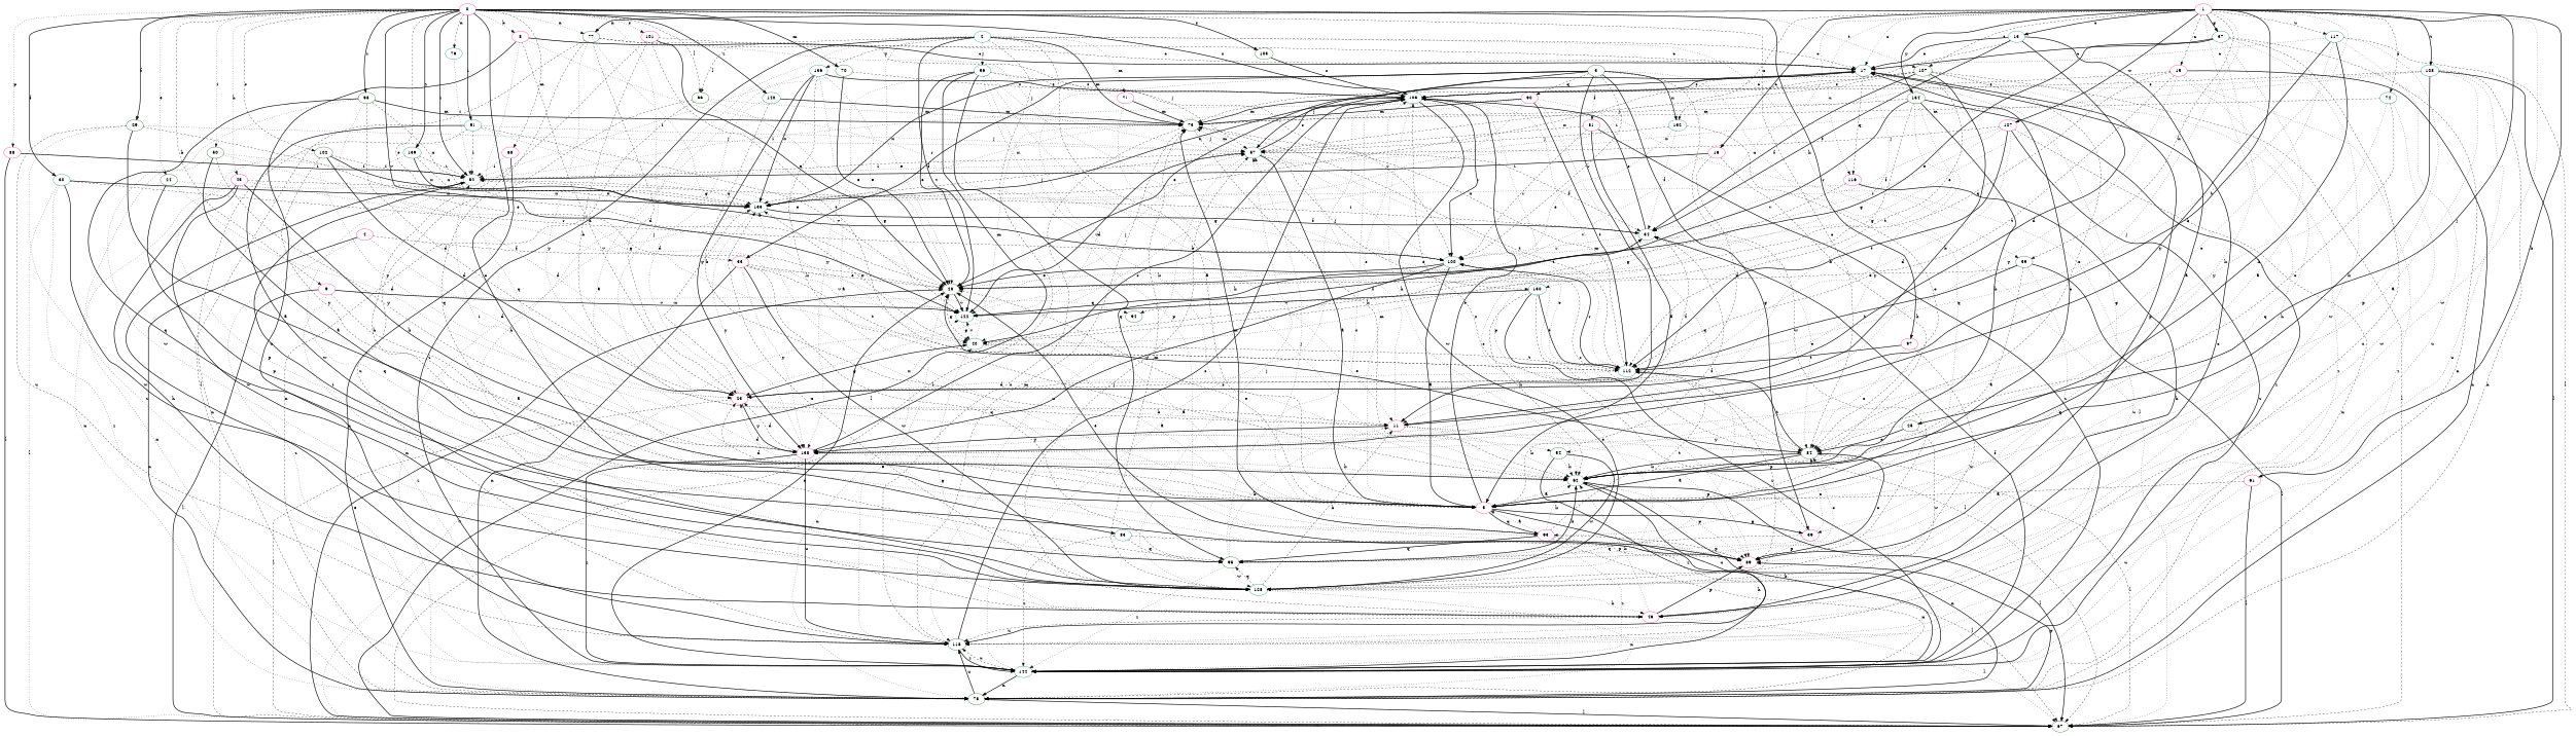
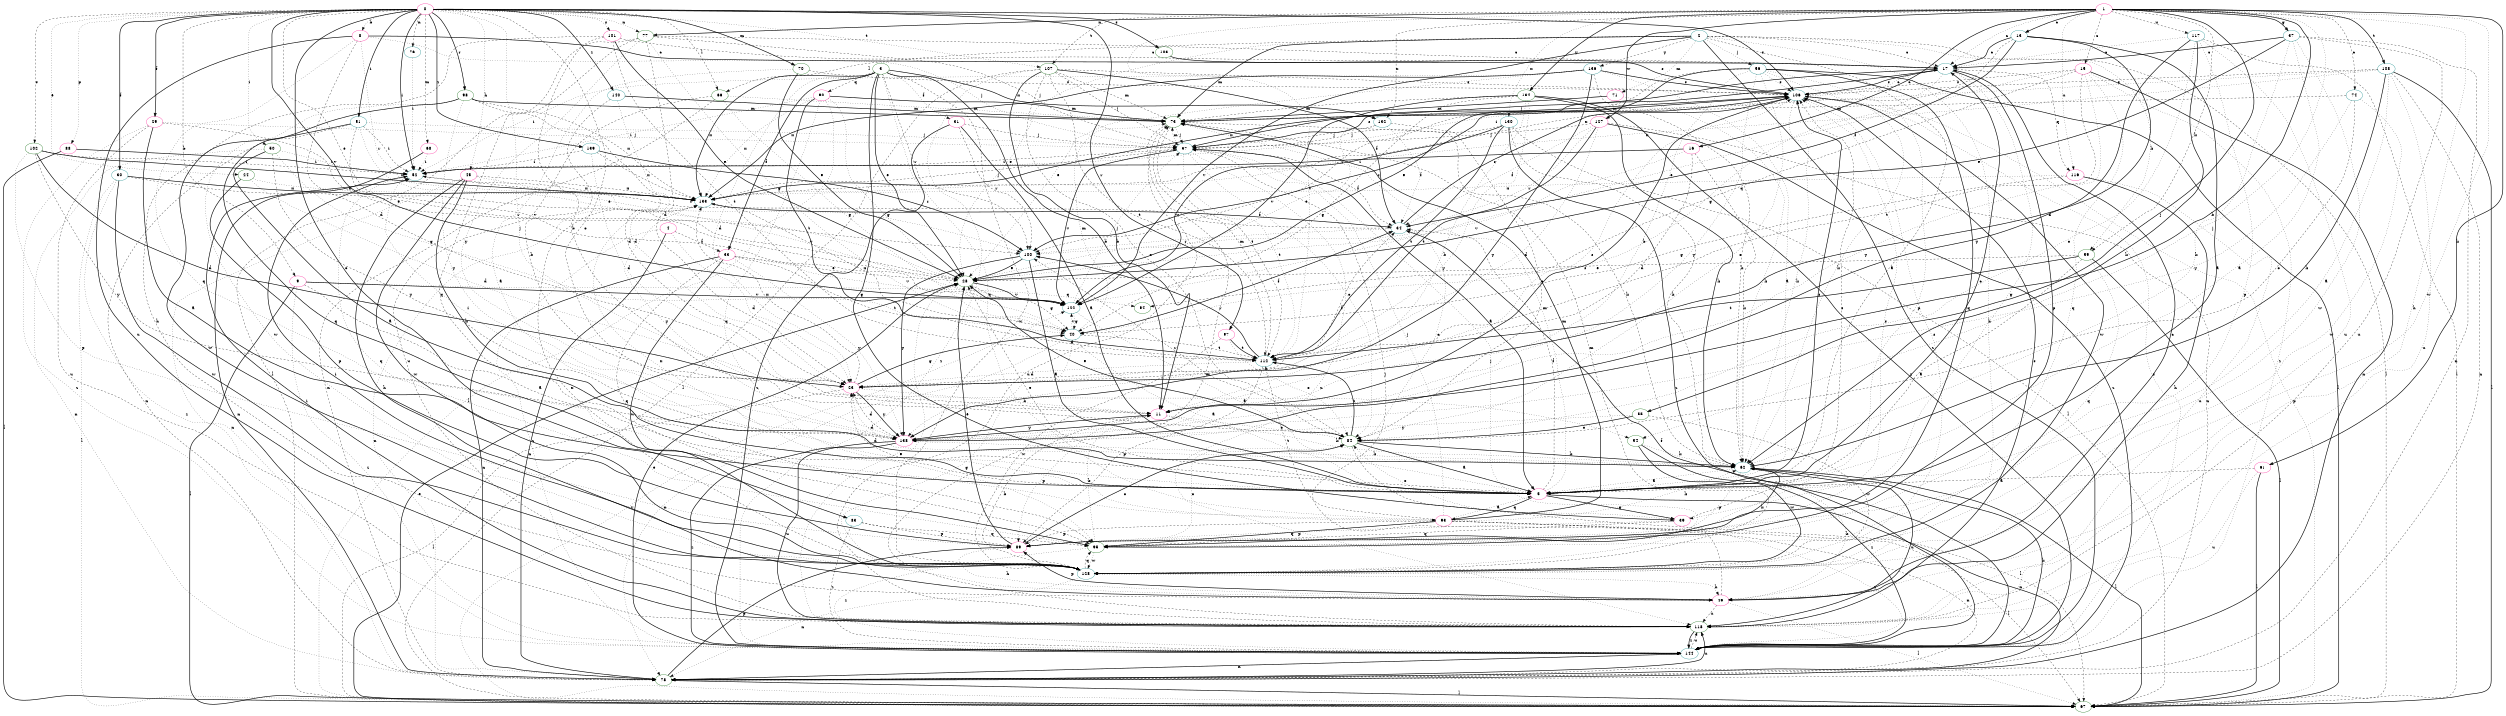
  strict digraph {
    node [color=teal]
    edge [style=dotted]
    0 [color=deeppink]
    8 [color=deeppink]
    9 [color=deeppink]
    24 [color=darkgreen]
    28 [color=darkgreen]
-   29 [color=darkgreen]
+   29 [color=deeppink]
    30
    45 [color=deeppink]
    50 [color=darkgreen]
    51
    52
    54 [color=darkgreen]
    66 [color=darkgreen]
    68 [color=deeppink]
    70 [color=darkgreen]
    76
    77 [color=darkgreen]
    83
    84 [color=darkgreen]
    88 [color=deeppink]
    97 [color=deeppink]
    98 [color=darkgreen]
    101 [color=deeppink]
    102 [color=darkgreen]
    103 [color=darkgreen]
    106
    107 [color=darkgreen]
    122
    139
    140
    17
    23 [color=deeppink]
    93 [color=deeppink]
    100
    57
    118 [color=darkgreen]
    5 [color=deeppink]
    67 [color=darkgreen]
    144
    94 [color=darkgreen]
    133
    89 [color=deeppink]
    40
    128
    46 [color=deeppink]
    78 [color=darkgreen]
    62
    138 [color=deeppink]
    95 [color=darkgreen]
    73 [color=darkgreen]
    112
    11 [color=deeppink]
    34
    1 [color=deeppink]
    13
    n56 [label=74]
    15 [color=deeppink]
    16 [color=deeppink]
    37
-   55 [color=darkgreen label=25]
+   55 [color=darkgreen]
    59 [color=darkgreen]
    108
    116 [color=deeppink]
    117
    127 [color=deeppink]
    130
    132
    134 [color=darkgreen]
    61 [color=deeppink]
    39 [color=deeppink]
    2
    56
    71 [color=deeppink]
    136
    3 [color=darkgreen]
    31 [color=deeppink]
    33 [color=deeppink]
    90 [color=deeppink]
    4 [color=deeppink]
    0 -> 8 [label=b]
    0 -> 9 [label=b style=dashed]
    0 -> 24 [label=e]
    0 -> 28 [label=e style=dashed]
    0 -> 29 [label=f style=bold]
    0 -> 30 [label=f style=bold]
    0 -> 45 [label=h]
    0 -> 50 [label=i]
    0 -> 51 [label=i style=bold]
    0 -> 52 [label=i style=bold]
    0 -> 54 [label=j]
    0 -> 66 [label=l style=dashed]
    0 -> 68 [label=m style=dashed]
    0 -> 70 [label=m style=bold]
    0 -> 76 [label=n style=dashed]
    0 -> 77 [label=n]
    0 -> 83 [label=o style=bold]
    0 -> 84 [label=o style=dashed]
    0 -> 88 [label=p]
    0 -> 97 [label=r style=bold]
    0 -> 98 [label=r style=bold]
    0 -> 101 [label=s]
    0 -> 102 [label=s style=dashed]
    0 -> 103 [label=s style=bold]
    0 -> 106 [label=s style=bold]
    0 -> 107 [label=t]
    0 -> 122 [label=v style=bold]
    0 -> 139 [label=z style=bold]
    0 -> 140 [label=z style=bold]
    8 -> 17 [label=c style=bold]
    8 -> 23 [label=d style=dashed]
    8 -> 93 [label=q]
    8 -> 100 [label=r]
    8 -> 57 [label=j]
    8 -> 118 [label=u style=bold]
    9 -> 122 [label=v style=bold]
    9 -> 5 [label=a style=dashed]
    9 -> 67 [label=l style=bold]
    9 -> 144 [label=z]
    9 -> 94 [label=q]
    24 -> 23 [label=d]
    24 -> 133 [label=x]
    24 -> 89 [label=p style=bold]
    28 -> 122 [label=v style=bold]
    28 -> 40 [label=g style=dashed]
    29 -> 28 [label=e style=dashed]
    29 -> 57 [label=j]
    29 -> 118 [label=u style=dashed]
    29 -> 5 [label=a style=bold]
    29 -> 144 [label=z]
    30 -> 100 [label=r style=dashed]
    30 -> 67 [label=l]
    30 -> 144 [label=z]
    30 -> 133 [label=x style=bold]
    30 -> 128 [label=w style=bold]
    45 -> 122 [label=v]
    45 -> 133 [label=x style=dashed]
    45 -> 128 [label=w style=bold]
    45 -> 46 [label=h style=bold]
    45 -> 78 [label=n]
    45 -> 62 [label=k style=bold]
    50 -> 52 [label=i]
    50 -> 5 [label=a style=bold]
    50 -> 40 [label=g]
    50 -> 78 [label=n]
    50 -> 138 [label=y style=dashed]
    51 -> 28 [label=e]
    51 -> 52 [label=i style=dashed]
    51 -> 122 [label=v style=dashed]
    51 -> 57 [label=j]
    51 -> 128 [label=w style=bold]
    51 -> 78 [label=n style=dashed]
    52 -> 133 [label=x style=dashed]
    52 -> 95 [label=q]
    54 -> 144 [label=z style=bold]
    54 -> 128 [label=w style=bold]
    54 -> 62 [label=k]
    66 -> 118 [label=u style=dashed]
    66 -> 40 [label=g]
    66 -> 78 [label=n style=dashed]
    66 -> 73 [label=m]
    68 -> 52 [label=i]
    68 -> 78 [label=n style=bold]
    70 -> 28 [label=e style=bold]
    70 -> 106 [label=s style=dashed]
    70 -> 5 [label=a]
    76 -> 52 [label=i]
    77 -> 17 [label=c style=dashed]
    77 -> 23 [label=d style=dashed]
    77 -> 57 [label=j style=dashed]
    77 -> 67 [label=l style=dashed]
    77 -> 40 [label=g]
    77 -> 138 [label=y]
    77 -> 95 [label=q style=dashed]
    83 -> 144 [label=z style=dashed]
    83 -> 89 [label=p style=dashed]
    83 -> 95 [label=q style=dashed]
    84 -> 28 [label=e style=bold]
    84 -> 100 [label=r style=dashed]
    84 -> 5 [label=a style=bold]
    84 -> 67 [label=l style=dashed]
    84 -> 62 [label=k style=bold]
    84 -> 112 [label=t style=bold]
    88 -> 52 [label=i style=bold]
    88 -> 67 [label=l style=bold]
    97 -> 84 [label=o]
    97 -> 128 [label=w style=dashed]
    97 -> 112 [label=t style=bold]
    98 -> 23 [label=d style=dashed]
    98 -> 133 [label=x style=dashed]
    98 -> 128 [label=w]
    98 -> 138 [label=y]
    98 -> 95 [label=q style=bold]
    98 -> 73 [label=m style=bold]
    101 -> 28 [label=e style=bold]
    101 -> 17 [label=c style=dashed]
    101 -> 46 [label=h style=dashed]
    101 -> 112 [label=t style=dashed]
    101 -> 11 [label=b style=dashed]
    102 -> 52 [label=i style=dashed]
    102 -> 23 [label=d style=bold]
    102 -> 133 [label=x style=bold]
    102 -> 89 [label=p]
    102 -> 138 [label=y style=dashed]
    103 -> 106 [label=s style=bold]
    106 -> 17 [label=c]
    106 -> 100 [label=r style=bold]
-   106 -> 89 [label=p]
+   106 -> 67 [label=p]
    106 -> 128 [label=w style=bold]
    106 -> 62 [label=k]
    106 -> 73 [label=m style=bold]
    107 -> 84 [label=o style=dashed]
    107 -> 106 [label=s style=dashed]
    107 -> 57 [label=j style=dashed]
    107 -> 67 [label=l style=dashed]
    107 -> 144 [label=z]
    107 -> 73 [label=m style=dashed]
    107 -> 112 [label=t style=dashed]
    107 -> 11 [label=b style=bold]
    107 -> 34 [label=f style=bold]
    122 -> 57 [label=j]
    122 -> 5 [label=a]
    122 -> 40 [label=g]
    139 -> 52 [label=i style=dashed]
    139 -> 23 [label=d]
    139 -> 100 [label=r style=bold]
    139 -> 133 [label=x style=dashed]
    140 -> 23 [label=d]
    140 -> 73 [label=m style=bold]
    140 -> 11 [label=b style=dashed]
    17 -> 106 [label=s style=bold]
    17 -> 57 [label=j style=bold]
    17 -> 133 [label=x style=bold]
    17 -> 89 [label=p style=bold]
    17 -> 40 [label=g]
    17 -> 116 [label=q style=dashed]
    17 -> 39 [label=g]
    23 -> 67 [label=l style=dashed]
    23 -> 133 [label=x style=dashed]
    23 -> 40 [label=g style=bold]
    23 -> 138 [label=y style=bold]
    23 -> 11 [label=b]
    23 -> 34 [label=f style=dashed]
    93 -> 57 [label=j]
    93 -> 5 [label=a]
    93 -> 67 [label=l style=dashed]
    93 -> 144 [label=z]
    93 -> 133 [label=x]
    93 -> 89 [label=p style=dashed]
    93 -> 78 [label=n style=dashed]
    93 -> 62 [label=k]
    93 -> 95 [label=q style=bold]
    93 -> 73 [label=m style=bold]
    93 -> 112 [label=t style=dashed]
    100 -> 28 [label=e style=bold]
    100 -> 5 [label=a style=bold]
    100 -> 138 [label=y style=bold]
    57 -> 52 [label=i style=dashed]
    57 -> 84 [label=o]
    57 -> 106 [label=s style=bold]
    57 -> 122 [label=v style=bold]
    57 -> 118 [label=u]
    57 -> 5 [label=a style=bold]
    57 -> 73 [label=m]
    57 -> 112 [label=t]
    57 -> 34 [label=f style=dashed]
    118 -> 28 [label=e]
    118 -> 52 [label=i style=bold]
    118 -> 106 [label=s style=bold]
    118 -> 144 [label=z style=bold]
    118 -> 73 [label=m style=dashed]
    5 -> 28 [label=e style=dashed]
    5 -> 106 [label=s style=bold]
    5 -> 17 [label=c style=bold]
    5 -> 23 [label=d style=dashed]
    5 -> 93 [label=q style=bold]
    5 -> 78 [label=n style=bold]
    5 -> 73 [label=m]
    5 -> 34 [label=f style=dashed]
    5 -> 39 [label=g style=bold]
    67 -> 28 [label=e style=bold]
    67 -> 122 [label=v]
    144 -> 28 [label=e style=bold]
    144 -> 106 [label=s]
    144 -> 118 [label=u style=dashed]
    144 -> 78 [label=n style=bold]
    144 -> 62 [label=k style=bold]
    144 -> 34 [label=f style=bold]
    133 -> 57 [label=j style=dashed]
    133 -> 78 [label=n]
    133 -> 138 [label=y]
    133 -> 34 [label=f style=bold]
    89 -> 28 [label=e style=bold]
    89 -> 84 [label=o style=bold]
    89 -> 46 [label=h]
    40 -> 122 [label=v]
    40 -> 5 [label=a]
    40 -> 133 [label=x style=dashed]
    40 -> 78 [label=n]
    40 -> 73 [label=m]
    40 -> 112 [label=t style=dashed]
    40 -> 34 [label=f style=bold]
    128 -> 52 [label=i style=bold]
    128 -> 106 [label=s]
    128 -> 57 [label=j]
    128 -> 133 [label=x style=dashed]
    128 -> 46 [label=h]
    128 -> 78 [label=n]
    128 -> 95 [label=q style=dashed]
    128 -> 73 [label=m style=dashed]
    128 -> 11 [label=b style=dashed]
    46 -> 17 [label=c style=bold]
    46 -> 57 [label=j style=dashed]
    46 -> 118 [label=u style=dashed]
    46 -> 67 [label=l]
    46 -> 89 [label=p style=bold]
    46 -> 40 [label=g]
    46 -> 62 [label=k]
    78 -> 118 [label=u style=bold]
    78 -> 67 [label=l style=bold]
    78 -> 89 [label=p style=bold]
    62 -> 23 [label=d]
    62 -> 118 [label=u style=bold]
    62 -> 5 [label=a]
    62 -> 67 [label=l style=bold]
    62 -> 89 [label=p]
    138 -> 52 [label=i]
    138 -> 106 [label=s style=bold]
    138 -> 23 [label=d style=dashed]
    138 -> 118 [label=u style=bold]
    138 -> 144 [label=z style=bold]
    138 -> 62 [label=k]
    95 -> 84 [label=o]
    95 -> 106 [label=s]
    95 -> 144 [label=z]
    95 -> 128 [label=w]
    95 -> 62 [label=k style=bold]
    95 -> 11 [label=b]
    73 -> 57 [label=j]
    73 -> 118 [label=u style=dashed]
    73 -> 62 [label=k style=dashed]
    73 -> 112 [label=t style=dashed]
    112 -> 23 [label=d]
    112 -> 100 [label=r style=bold]
    112 -> 89 [label=p style=dashed]
    112 -> 73 [label=m style=dashed]
    11 -> 84 [label=o]
    11 -> 106 [label=s]
    11 -> 89 [label=p]
    11 -> 62 [label=k]
    11 -> 138 [label=y style=bold]
    34 -> 52 [label=i style=dashed]
    34 -> 84 [label=o]
    34 -> 106 [label=s style=bold]
    34 -> 100 [label=r]
    1 -> 54 [label=j]
    1 -> 77 [label=n style=bold]
    1 -> 107 [label=t style=dashed]
    1 -> 17 [label=c]
    1 -> 128 [label=w]
    1 -> 46 [label=h]
    1 -> 112 [label=t]
    1 -> 11 [label=b style=bold]
    1 -> 13 [label=c style=bold]
    1 -> n56 [label=c style=dashed]
    1 -> 15 [label=c style=dashed]
    1 -> 16 [label=c style=bold]
    1 -> 37 [label=g style=bold]
    1 -> 55 [label=j style=bold]
    1 -> 59 [label=k style=dashed]
    1 -> 108 [label=t style=bold]
    1 -> 116 [label=u]
    1 -> 117 [label=u style=dashed]
    1 -> 127 [label=w style=bold]
    1 -> 130 [label=x]
    1 -> 132 [label=x style=dashed]
    1 -> 134 [label=y style=bold]
    1 -> 61 [label=k style=bold]
    13 -> 17 [label=c style=bold]
    13 -> 23 [label=d style=bold]
    13 -> 5 [label=a style=bold]
    13 -> 133 [label=x style=dashed]
    13 -> 34 [label=f style=bold]
    n56 -> 84 [label=o style=dashed]
    n56 -> 128 [label=w]
    n56 -> 138 [label=y]
    n56 -> 73 [label=m style=dashed]
    15 -> 28 [label=e]
    15 -> 106 [label=s style=dashed]
    15 -> 144 [label=z]
    15 -> 94 [label=q style=dashed]
    15 -> 78 [label=n style=bold]
    15 -> 138 [label=y]
    15 -> 95 [label=q]
    15 -> 112 [label=t style=dashed]
    16 -> 52 [label=i style=bold]
    16 -> 122 [label=v]
    16 -> 23 [label=d style=dashed]
    16 -> 62 [label=k style=dashed]
    37 -> 28 [label=e style=bold]
    37 -> 17 [label=c style=bold]
    37 -> 118 [label=u style=dashed]
    37 -> 5 [label=a]
    37 -> 128 [label=w]
    37 -> 78 [label=n style=dashed]
    37 -> 62 [label=k]
    55 -> 84 [label=o style=bold]
    55 -> 128 [label=w style=dashed]
    55 -> 138 [label=y]
    59 -> 28 [label=e style=dashed]
    59 -> 5 [label=a style=dashed]
    59 -> 67 [label=l style=bold]
    59 -> 95 [label=q]
    59 -> 112 [label=t style=bold]
    108 -> 52 [label=i]
    108 -> 106 [label=s style=dashed]
    108 -> 118 [label=u]
    108 -> 5 [label=a]
    108 -> 67 [label=l style=bold]
    108 -> 133 [label=x]
    108 -> 78 [label=n style=dashed]
    108 -> 62 [label=k style=bold]
    116 -> 118 [label=u]
    116 -> 133 [label=x]
    116 -> 40 [label=g style=dashed]
    116 -> 46 [label=h style=bold]
    117 -> 84 [label=o]
    117 -> 17 [label=c]
    117 -> 118 [label=u]
    117 -> 67 [label=l style=dashed]
    117 -> 89 [label=p]
    117 -> 62 [label=k style=bold]
    117 -> 138 [label=y style=bold]
    127 -> 23 [label=d]
    127 -> 100 [label=r]
    127 -> 57 [label=j style=dashed]
    127 -> 144 [label=z style=bold]
    127 -> 78 [label=n style=dashed]
    127 -> 112 [label=t style=bold]
    127 -> 34 [label=f]
    130 -> 122 [label=v style=bold]
-   57 -> 130 [label=j style=dashed]
+   130 -> 57 [label=j style=dashed]
    130 -> 67 [label=l style=dashed]
    130 -> 144 [label=z style=bold]
    130 -> 62 [label=k style=dashed]
    130 -> 112 [label=t style=bold]
    132 -> 28 [label=e]
    132 -> 84 [label=o style=dashed]
    132 -> 57 [label=j style=dashed]
    132 -> 34 [label=f]
    134 -> 122 [label=v style=bold]
    134 -> 144 [label=z style=bold]
    134 -> 40 [label=g style=dashed]
    134 -> 62 [label=k style=bold]
    134 -> 138 [label=y]
    134 -> 73 [label=m style=dashed]
    134 -> 11 [label=b]
    61 -> 118 [label=u]
    61 -> 5 [label=a style=dashed]
    61 -> 67 [label=l style=bold]
    39 -> 84 [label=o]
    39 -> 106 [label=s style=dashed]
    39 -> 89 [label=p]
    39 -> 95 [label=q style=dashed]
    2 -> 28 [label=e]
    2 -> 66 [label=l style=dashed]
    2 -> 122 [label=v style=bold]
    2 -> 17 [label=c style=dashed]
    2 -> 5 [label=a style=dashed]
    2 -> 67 [label=l style=dashed]
    2 -> 144 [label=z style=bold]
    2 -> 46 [label=h]
    2 -> 73 [label=m style=bold]
    2 -> 59 [label=k]
    2 -> 56 [label=j]
    2 -> 71 [label=m]
    2 -> 136 [label=y style=dashed]
    56 -> 28 [label=e style=bold]
    56 -> 84 [label=o]
    56 -> 106 [label=s]
    56 -> 100 [label=r style=dashed]
    56 -> 67 [label=l style=bold]
    56 -> 89 [label=p]
    56 -> 62 [label=k]
    56 -> 138 [label=y]
    56 -> 95 [label=q style=bold]
    56 -> 11 [label=b]
    71 -> 62 [label=k]
    71 -> 73 [label=m style=bold]
    136 -> 28 [label=e]
    136 -> 52 [label=i]
    136 -> 106 [label=s style=bold]
    136 -> 5 [label=a]
    136 -> 133 [label=x style=bold]
    136 -> 62 [label=k style=dashed]
    136 -> 138 [label=y style=bold]
    3 -> 28 [label=e style=bold]
    3 -> 23 [label=d]
    3 -> 93 [label=q]
    3 -> 100 [label=r style=dashed]
    3 -> 133 [label=x style=bold]
    3 -> 128 [label=w style=dashed]
    3 -> 11 [label=b style=bold]
    3 -> 132 [label=x style=bold]
    3 -> 39 [label=g style=bold]
    3 -> 31 [label=f]
    3 -> 33 [label=f style=bold]
    3 -> 90 [label=q style=dashed]
    31 -> 100 [label=r style=dashed]
    31 -> 57 [label=j style=dashed]
    31 -> 5 [label=a style=bold]
    31 -> 144 [label=z style=bold]
    33 -> 28 [label=e style=dashed]
    33 -> 122 [label=v]
    33 -> 128 [label=w style=bold]
    33 -> 78 [label=n style=bold]
    33 -> 138 [label=y]
    33 -> 95 [label=q style=dashed]
    33 -> 112 [label=t style=dashed]
    90 -> 52 [label=i]
    90 -> 67 [label=l]
    90 -> 133 [label=x]
    90 -> 40 [label=g]
    90 -> 95 [label=q]
    90 -> 73 [label=m style=bold]
    90 -> 112 [label=t style=bold]
    4 -> 23 [label=d]
    4 -> 144 [label=z]
    4 -> 78 [label=n style=bold]
    4 -> 33 [label=f style=dashed]
  }
